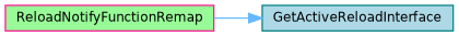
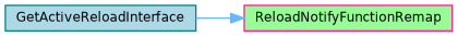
  digraph {
    rankdir=RL
    node [fontname=Helvetica fontsize=10 shape=box style=filled]
    n1 [color=teal fillcolor=lightblue fontcolor=black height=0.2 label=GetActiveReloadInterface width=0.4]
    n2 [color=deeppink fillcolor=palegreen height=0.2 label=ReloadNotifyFunctionRemap width=0.4]
-   n1 -> n2 [color=steelblue1 dir=back fontname=Helvetica fontsize=10 labelfontname=Helvetica labelfontsize=10 style=solid]
+   n2 -> n1 [color=steelblue1 dir=back fontname=Helvetica fontsize=10 labelfontname=Helvetica labelfontsize=10 style=solid]
  }
